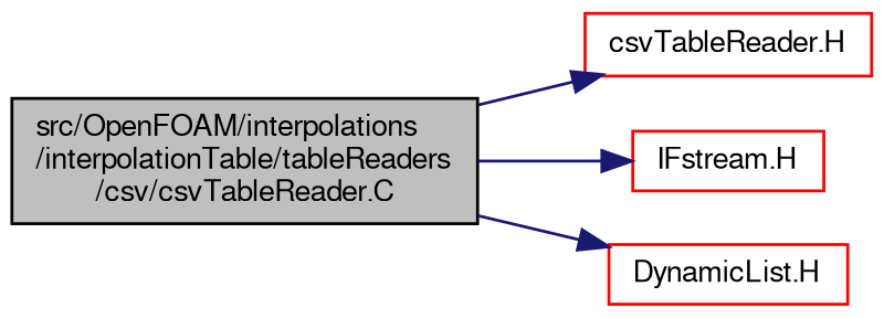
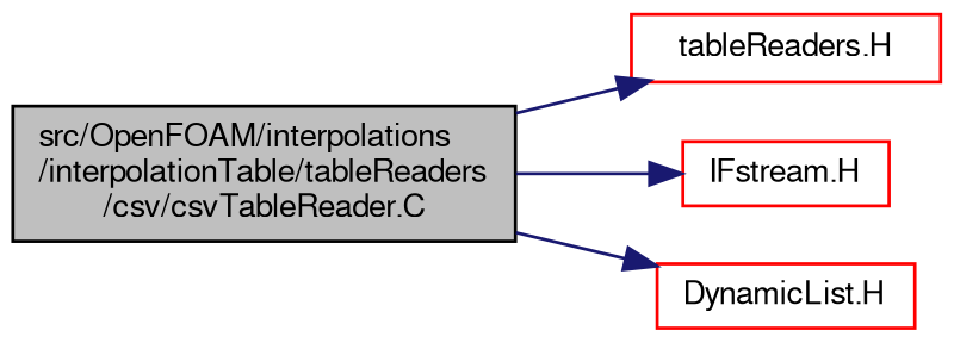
  digraph {
    rankdir=LR
    node [color=red fontname=FreeSans fontsize=10 shape=record]
    edge [color=midnightblue fontname=FreeSans fontsize=10 labelfontname=FreeSans labelfontsize=10 style=solid]
    n1 [color=black fillcolor=grey75 fontcolor=black height=0.2 label="src/OpenFOAM/interpolations\l/interpolationTable/tableReaders\l/csv/csvTableReader.C" style=filled width=0.4]
-   n2 [height=0.2 label="csvTableReader.H" width=0.4]
+   n2 [height=0.2 label="tableReaders.H" width=0.4]
    n3 [height=0.2 label="IFstream.H" width=0.4]
    n4 [height=0.2 label="DynamicList.H" width=0.4]
    n1 -> n2
    n1 -> n3
    n1 -> n4
  }
